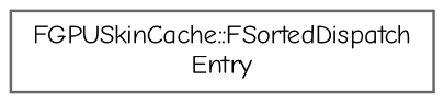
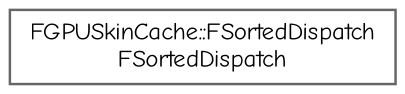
  digraph {
    rankdir=LR
    fontname="Comic Neue"
-   n1 [color=grey40 fillcolor=white fontname="Comic Neue" fontsize=10 height=0.2 label="FGPUSkinCache::FSortedDispatch\lEntry" shape=box style=filled width=0.4]
+   n1 [color=grey40 fillcolor=white fontname="Comic Neue" fontsize=10 height=0.2 label="FGPUSkinCache::FSortedDispatch\lFSortedDispatch" shape=box style=filled width=0.4]
  }
